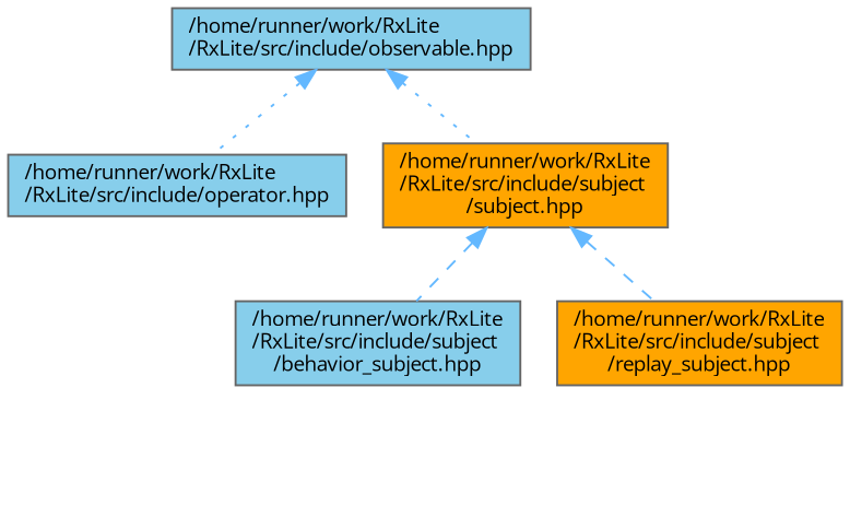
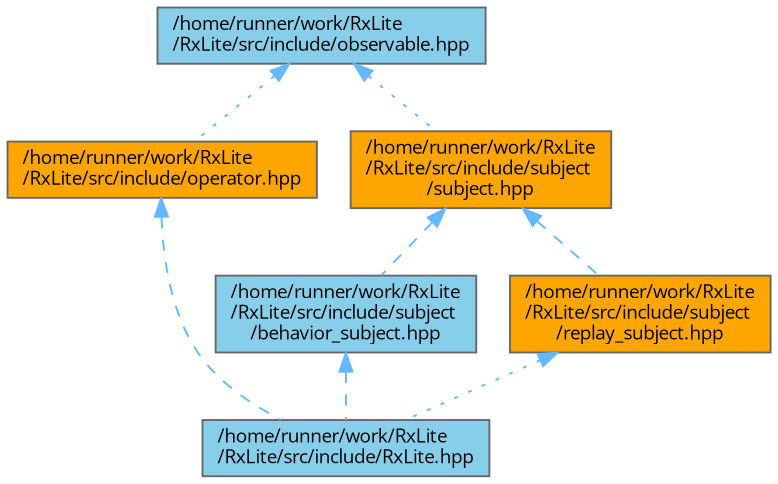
  digraph {
    fontname="Open Sans"
    node [color=grey40 fillcolor=skyblue fontname="Open Sans" fontsize=10 shape=box style=filled]
    edge [color=steelblue1 dir=back fontname="Open Sans" fontsize=10 labelfontname=Helvetica labelfontsize=10 style=dashed]
    n1 [color=gray40 fontcolor=black height=0.2 label="/home/runner/work/RxLite\l/RxLite/src/include/observable.hpp" width=0.4]
-   n2 [height=0.2 label="/home/runner/work/RxLite\l/RxLite/src/include/operator.hpp" width=0.4]
+   n2 [fillcolor=orange height=0.2 label="/home/runner/work/RxLite\l/RxLite/src/include/operator.hpp" width=0.4]
    n3 [fillcolor=orange height=0.2 label="/home/runner/work/RxLite\l/RxLite/src/include/subject\l/subject.hpp" width=0.4]
+   n4 [height=0.2 label="/home/runner/work/RxLite\l/RxLite/src/include/RxLite.hpp" width=0.4]
    n5 [height=0.2 label="/home/runner/work/RxLite\l/RxLite/src/include/subject\l/behavior_subject.hpp" width=0.4]
    n6 [fillcolor=orange height=0.2 label="/home/runner/work/RxLite\l/RxLite/src/include/subject\l/replay_subject.hpp" width=0.4]
    n1 -> n2 [style=dotted]
    n1 -> n3 [style=dotted]
+   n2 -> n4
    n3 -> n5
    n3 -> n6
+   n5 -> n4
+   n6 -> n4 [style=dotted]
  }
